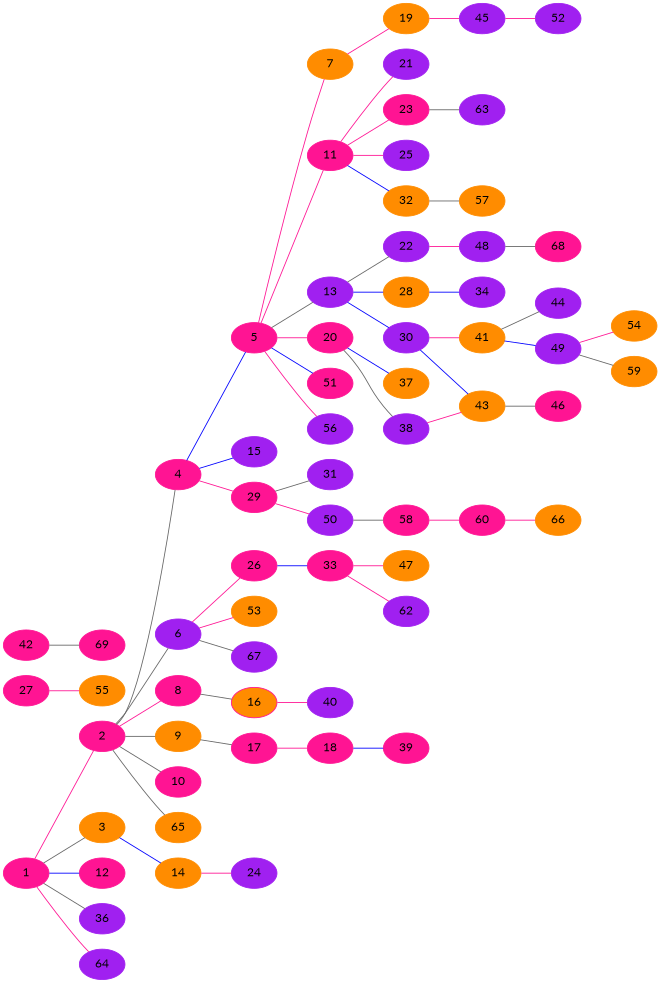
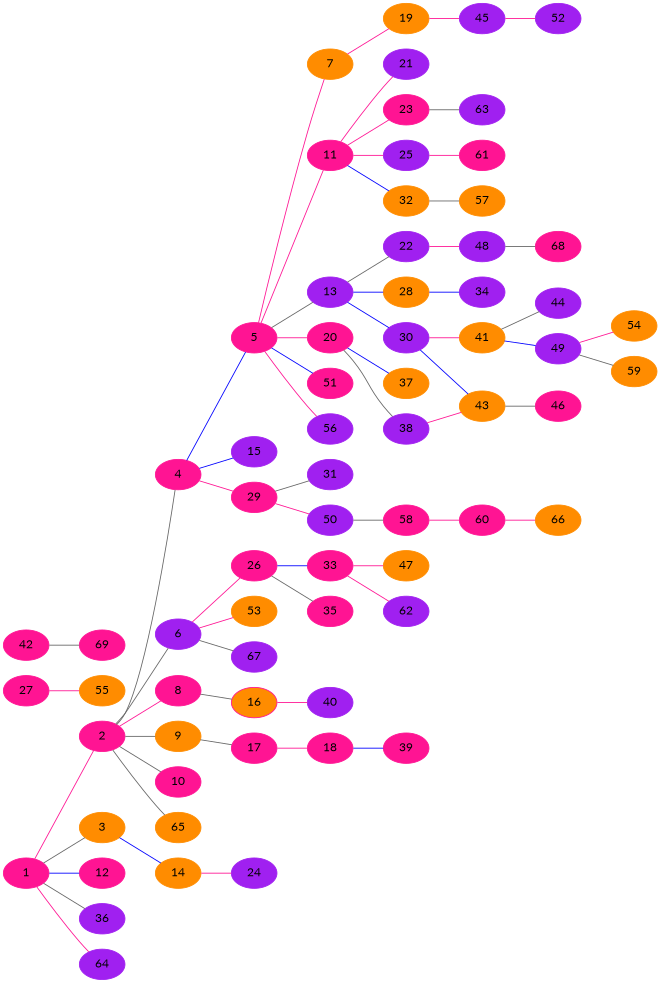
  graph {
    fontname=Lato
    rankdir=LR
    node [color=deeppink fontname=Lato style=filled]
    edge [color=deeppink fontname=Lato]
    1
    2
    3 [color=darkorange]
    12
    36 [color=purple]
    64 [color=purple]
    4
    6 [color=purple]
    8
    9 [color=darkorange]
    10
    65 [color=darkorange]
    14 [color=darkorange]
    5
    15 [color=purple]
    29
    26
    53 [color=darkorange]
    67 [color=purple]
    16 [fillcolor=darkorange]
    17
    24 [color=purple]
    7 [color=darkorange]
    11
    13 [color=purple]
    20
    51
    56 [color=purple]
    31 [color=purple]
    50 [color=purple]
    19 [color=darkorange]
    21 [color=purple]
    23
    25 [color=purple]
    32 [color=darkorange]
    22 [color=purple]
    28 [color=darkorange]
    30 [color=purple]
    37 [color=darkorange]
    38 [color=purple]
    33
+   35
    45 [color=purple]
    40 [color=purple]
    18
    63 [color=purple]
+   61
    57 [color=darkorange]
    48 [color=purple]
    34 [color=purple]
    41 [color=darkorange]
    43 [color=darkorange]
    55 [color=darkorange]
    27
    39
    52 [color=purple]
    68
    47 [color=darkorange]
    62 [color=purple]
    58
    44 [color=purple]
    49 [color=purple]
    42
    69
    46
    54 [color=darkorange]
    59 [color=darkorange]
    60
    66 [color=darkorange]
    1 -- 2
    1 -- 3 [color=gray40]
    1 -- 12 [color=blue]
    1 -- 36 [color=gray40]
    1 -- 64
    2 -- 4 [color=gray40]
    2 -- 6 [color=gray40]
    2 -- 8
    2 -- 9 [color=gray40]
    2 -- 10 [color=gray40]
    2 -- 65 [color=gray40]
    3 -- 14 [color=blue]
    4 -- 5 [color=blue]
    4 -- 15 [color=blue]
    4 -- 29
    6 -- 26
    6 -- 53
    6 -- 67 [color=gray40]
    8 -- 16 [color=gray40]
    9 -- 17 [color=gray40]
    14 -- 24
    5 -- 7
    5 -- 11
    5 -- 13 [color=gray40]
    5 -- 20
    5 -- 51 [color=blue]
    5 -- 56
    29 -- 31 [color=gray40]
    29 -- 50
    26 -- 33 [color=blue]
+   26 -- 35 [color=gray40]
    16 -- 40
    17 -- 18
    7 -- 19
    11 -- 21
    11 -- 23
    11 -- 25
    11 -- 32 [color=blue]
    13 -- 22 [color=gray40]
    13 -- 28 [color=blue]
    13 -- 30 [color=blue]
    20 -- 37 [color=blue]
    20 -- 38 [color=gray40]
    50 -- 58 [color=gray40]
    19 -- 45
    23 -- 63 [color=gray40]
+   25 -- 61
    32 -- 57 [color=gray40]
    22 -- 48
    28 -- 34 [color=blue]
    30 -- 41
    30 -- 43 [color=blue]
    38 -- 43
    33 -- 47
    33 -- 62
    45 -- 52
    18 -- 39 [color=blue]
    48 -- 68 [color=gray40]
    41 -- 44 [color=gray40]
    41 -- 49 [color=blue]
    43 -- 46 [color=gray40]
    27 -- 55
    58 -- 60
    49 -- 54
    49 -- 59 [color=gray40]
    42 -- 69 [color=gray40]
    60 -- 66
  }
